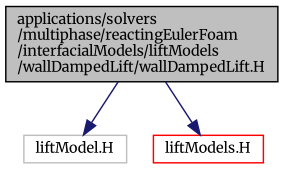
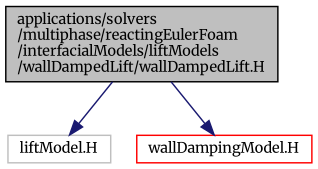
  digraph {
    fontname=Merriweather
    node [fontname=Merriweather fontsize=10 shape=record]
    edge [color=midnightblue fontname=Merriweather fontsize=10 labelfontname=Helvetica labelfontsize=10 style=solid]
    n1 [color=black fillcolor=grey75 fontcolor=black height=0.2 label="applications/solvers\l/multiphase/reactingEulerFoam\l/interfacialModels/liftModels\l/wallDampedLift/wallDampedLift.H" style=filled width=0.4]
    n2 [color=grey75 height=0.2 label="liftModel.H" width=0.4]
-   n3 [color=red height=0.2 label="liftModels.H" width=0.4]
+   n3 [color=red height=0.2 label="wallDampingModel.H" width=0.4]
    n1 -> n2
    n1 -> n3
  }
